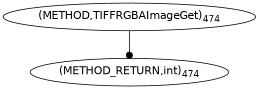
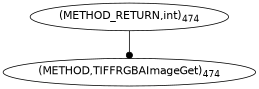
  digraph {
    fontname="DejaVu Sans"
    node [fontname="DejaVu Sans"]
    n1 [label=<(METHOD,TIFFRGBAImageGet)<SUB>474</SUB>>]
    n2 [label=<(METHOD_RETURN,int)<SUB>474</SUB>>]
-   n1 -> n2 [arrowhead=dot fontname="DejaVu Sans"]
+   n2 -> n1 [arrowhead=dot fontname="DejaVu Sans"]
  }
